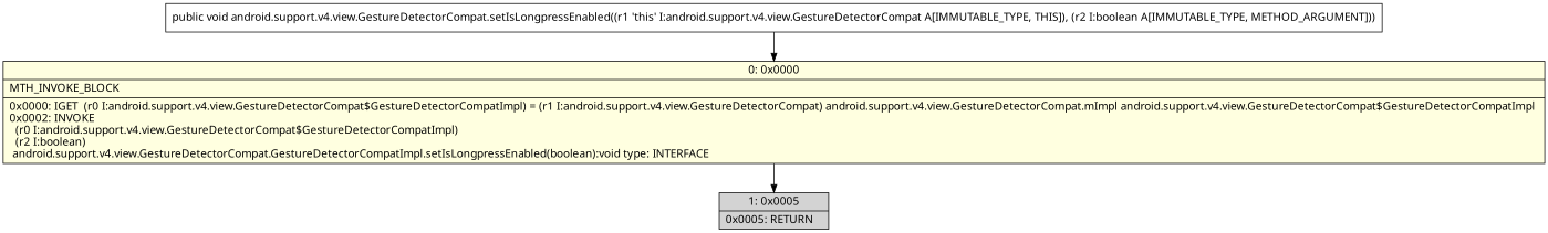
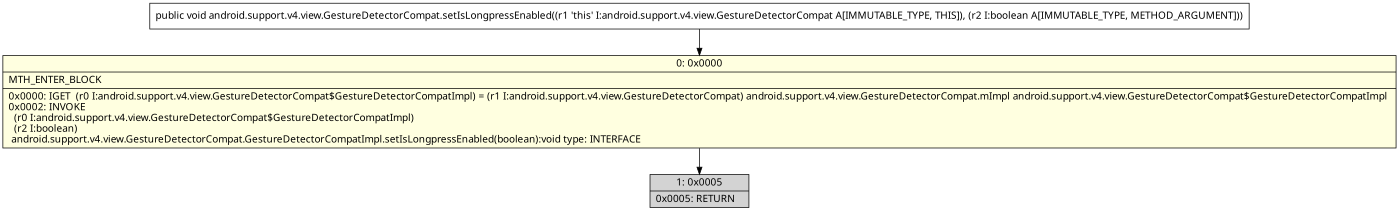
  digraph {
    fontname="Noto Sans"
    node [shape=record style=filled fontname="Noto Sans"]
    edge [fontname="Noto Sans"]
-   n1 [label="{0\:\ 0x0000|MTH_INVOKE_BLOCK\l|0x0000: IGET  (r0 I:android.support.v4.view.GestureDetectorCompat$GestureDetectorCompatImpl) = (r1 I:android.support.v4.view.GestureDetectorCompat) android.support.v4.view.GestureDetectorCompat.mImpl android.support.v4.view.GestureDetectorCompat$GestureDetectorCompatImpl \l0x0002: INVOKE  \l  (r0 I:android.support.v4.view.GestureDetectorCompat$GestureDetectorCompatImpl)\l  (r2 I:boolean)\l android.support.v4.view.GestureDetectorCompat.GestureDetectorCompatImpl.setIsLongpressEnabled(boolean):void type: INTERFACE \l}" fillcolor=lightyellow]
+   n1 [label="{0\:\ 0x0000|MTH_ENTER_BLOCK\l|0x0000: IGET  (r0 I:android.support.v4.view.GestureDetectorCompat$GestureDetectorCompatImpl) = (r1 I:android.support.v4.view.GestureDetectorCompat) android.support.v4.view.GestureDetectorCompat.mImpl android.support.v4.view.GestureDetectorCompat$GestureDetectorCompatImpl \l0x0002: INVOKE  \l  (r0 I:android.support.v4.view.GestureDetectorCompat$GestureDetectorCompatImpl)\l  (r2 I:boolean)\l android.support.v4.view.GestureDetectorCompat.GestureDetectorCompatImpl.setIsLongpressEnabled(boolean):void type: INTERFACE \l}" fillcolor=lightyellow]
    n2 [label="{1\:\ 0x0005|0x0005: RETURN   \l}" fillcolor=lightgrey]
    n3 [label="{public void android.support.v4.view.GestureDetectorCompat.setIsLongpressEnabled((r1 'this' I:android.support.v4.view.GestureDetectorCompat A[IMMUTABLE_TYPE, THIS]), (r2 I:boolean A[IMMUTABLE_TYPE, METHOD_ARGUMENT])) }" fillcolor=white]
    n1 -> n2
    n3 -> n1
  }
